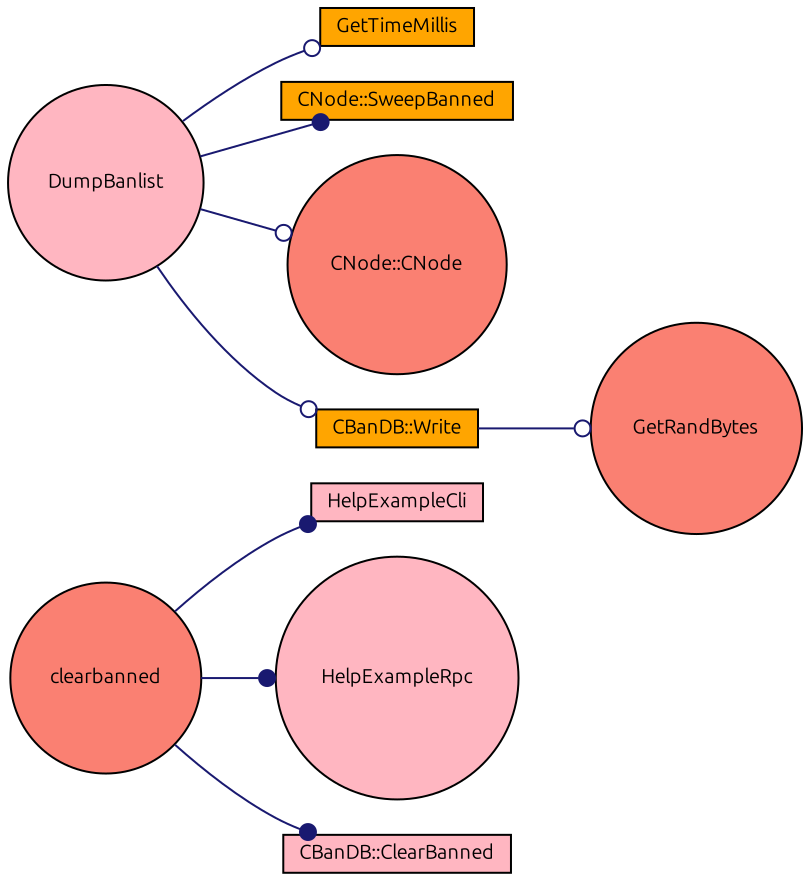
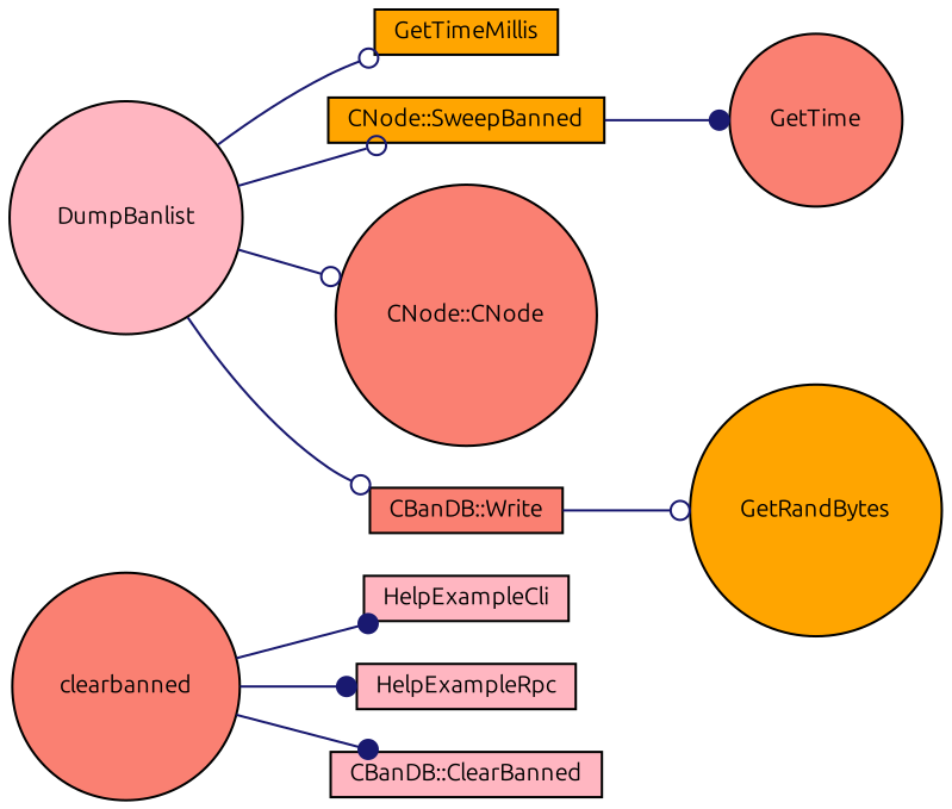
  digraph {
    fontname=Ubuntu
    rankdir=LR
    node [color=black fillcolor=salmon fontname=Ubuntu fontsize=10 shape=circle style=filled]
    edge [arrowhead=dot color=midnightblue fontname=Ubuntu fontsize=10 labelfontname=Helvetica labelfontsize=10 style=solid]
    n1 [fontcolor=black height=0.2 label=clearbanned width=0.4]
    n2 [fillcolor=lightpink height=0.2 label=HelpExampleCli shape=box width=0.4]
-   n3 [fillcolor=lightpink height=0.2 label=HelpExampleRpc width=0.4]
+   n3 [fillcolor=lightpink height=0.2 label=HelpExampleRpc shape=box width=0.4]
    n4 [fillcolor=lightpink height=0.2 label="CBanDB::ClearBanned" shape=box width=0.4]
    n5 [fillcolor=lightpink height=0.2 label=DumpBanlist width=0.4]
    n6 [fillcolor=orange height=0.2 label=GetTimeMillis shape=box width=0.4]
    n7 [fillcolor=orange height=0.2 label="CNode::SweepBanned" shape=box width=0.4]
    n8 [height=0.2 label="CNode::CNode" width=0.4]
-   n9 [fillcolor=orange height=0.2 label="CBanDB::Write" shape=box width=0.4]
-   n11 [height=0.2 label=GetRandBytes width=0.4]
+   n9 [height=0.2 label="CBanDB::Write" shape=box width=0.4]
+   n10 [height=0.2 label=GetTime width=0.4]
+   n11 [fillcolor=orange height=0.2 label=GetRandBytes width=0.4]
    n1 -> n2
    n1 -> n3
    n1 -> n4
    n5 -> n6 [arrowhead=odot]
-   n5 -> n7
+   n5 -> n7 [arrowhead=odot]
    n5 -> n8 [arrowhead=odot]
    n5 -> n9 [arrowhead=odot]
+   n7 -> n10
    n9 -> n11 [arrowhead=odot]
  }
